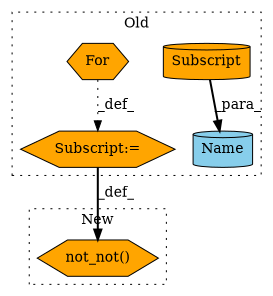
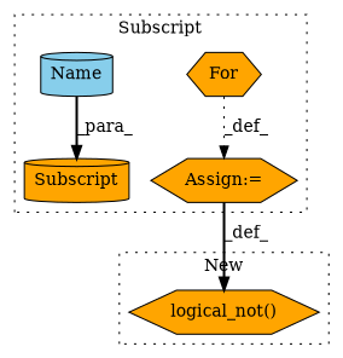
  digraph {
    fontname="DejaVu Serif"
    node [fillcolor=orange fontname="DejaVu Serif" shape=hexagon style=filled]
    edge [fontname="DejaVu Serif" style=bold]
    n1 [a=63 l="16,0" label=Subscript s="5304,0" shape=cylinder]
-   n2 [a=68 l=3 label="Subscript:=" s=5320]
+   n2 [a=68 l=3 label="Assign:=" s=5320]
    n3 [a=107 l="4,14" label=For s="5215,5245"]
    n4 [a=87 fillcolor=skyblue l=1 label=Name s=5318 shape=cylinder]
-   n5 [a=75 l="18,1" label="not_not()" s="5422,5458"]
+   n5 [a=75 l="18,1" label="logical_not()" s="5422,5458"]
    subgraph cluster_1 {
-     label=Old
+     label=Subscript
      style=dotted
      n1
      n2
      n3
      n4
    }
    subgraph cluster_2 {
      label=New
      style=dotted
      n5
    }
    n2 -> n5 [label=_def_]
    n3 -> n2 [label=_def_ style=dotted]
-   n1 -> n4 [label=_para_]
+   n4 -> n1 [label=_para_]
  }
